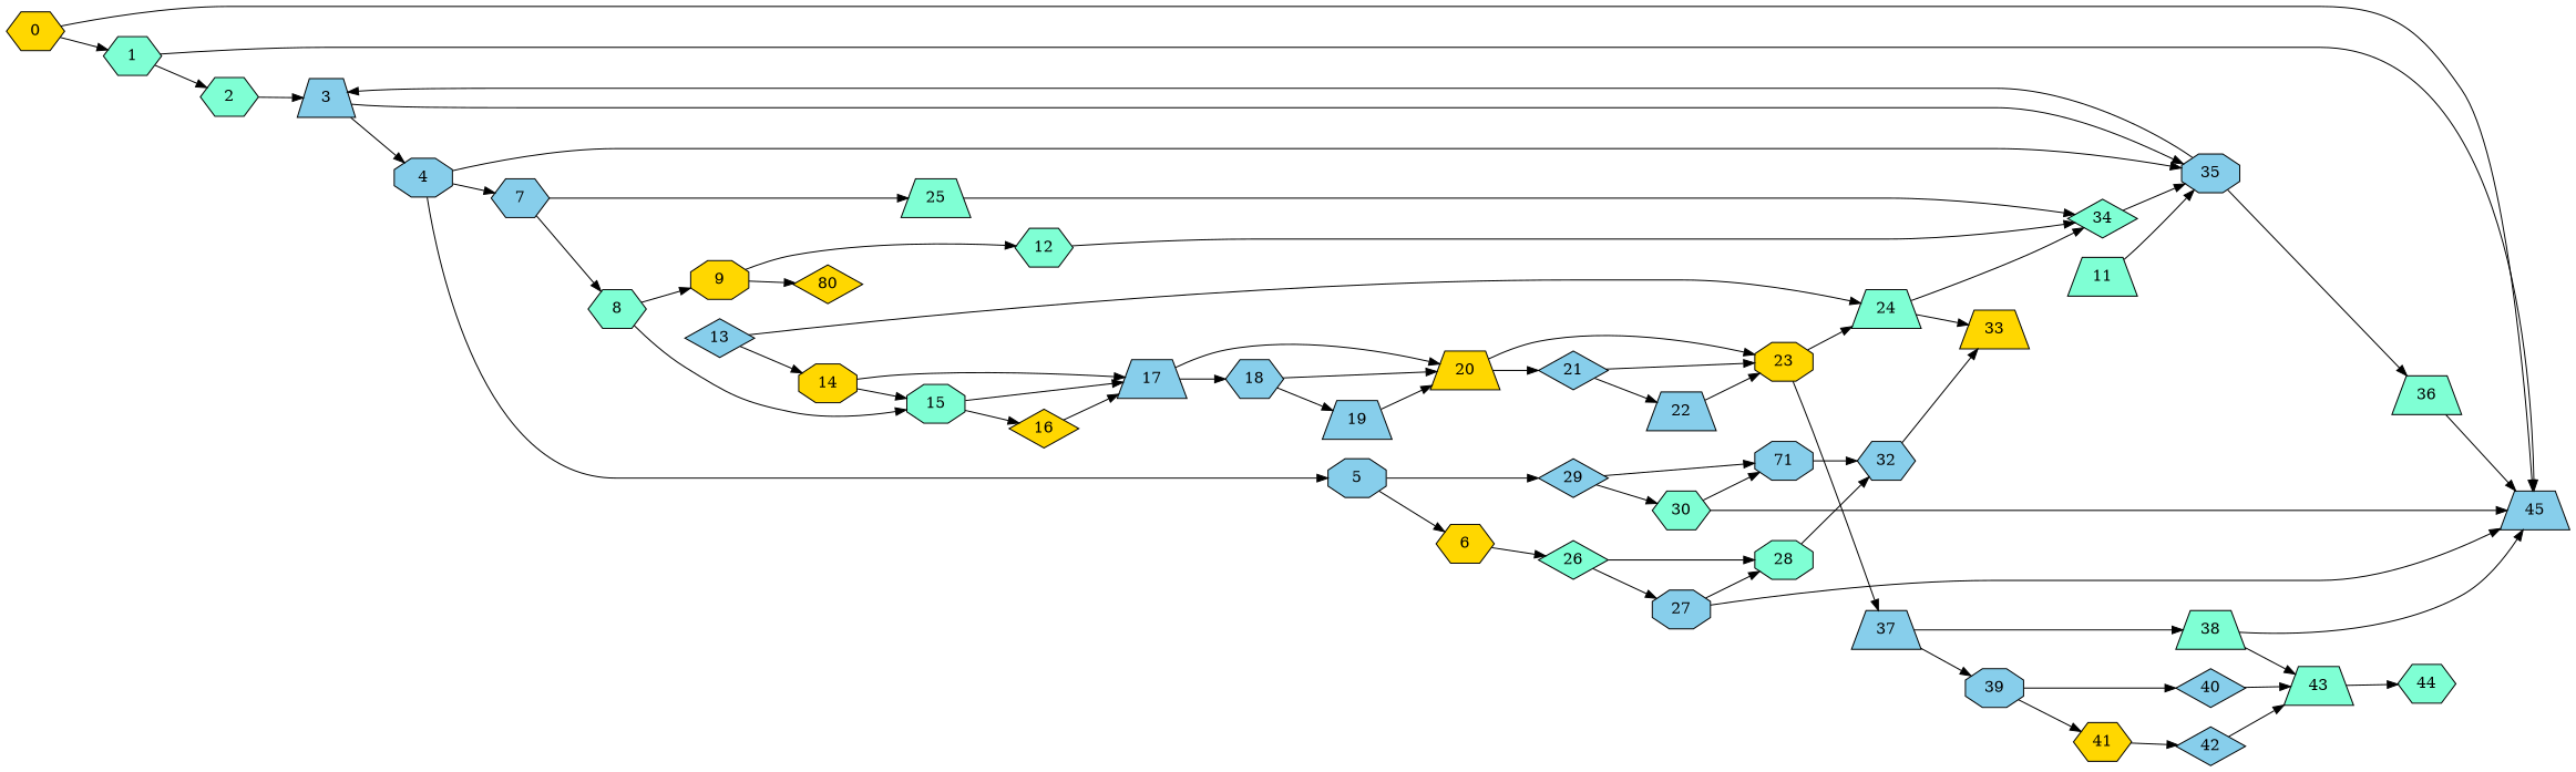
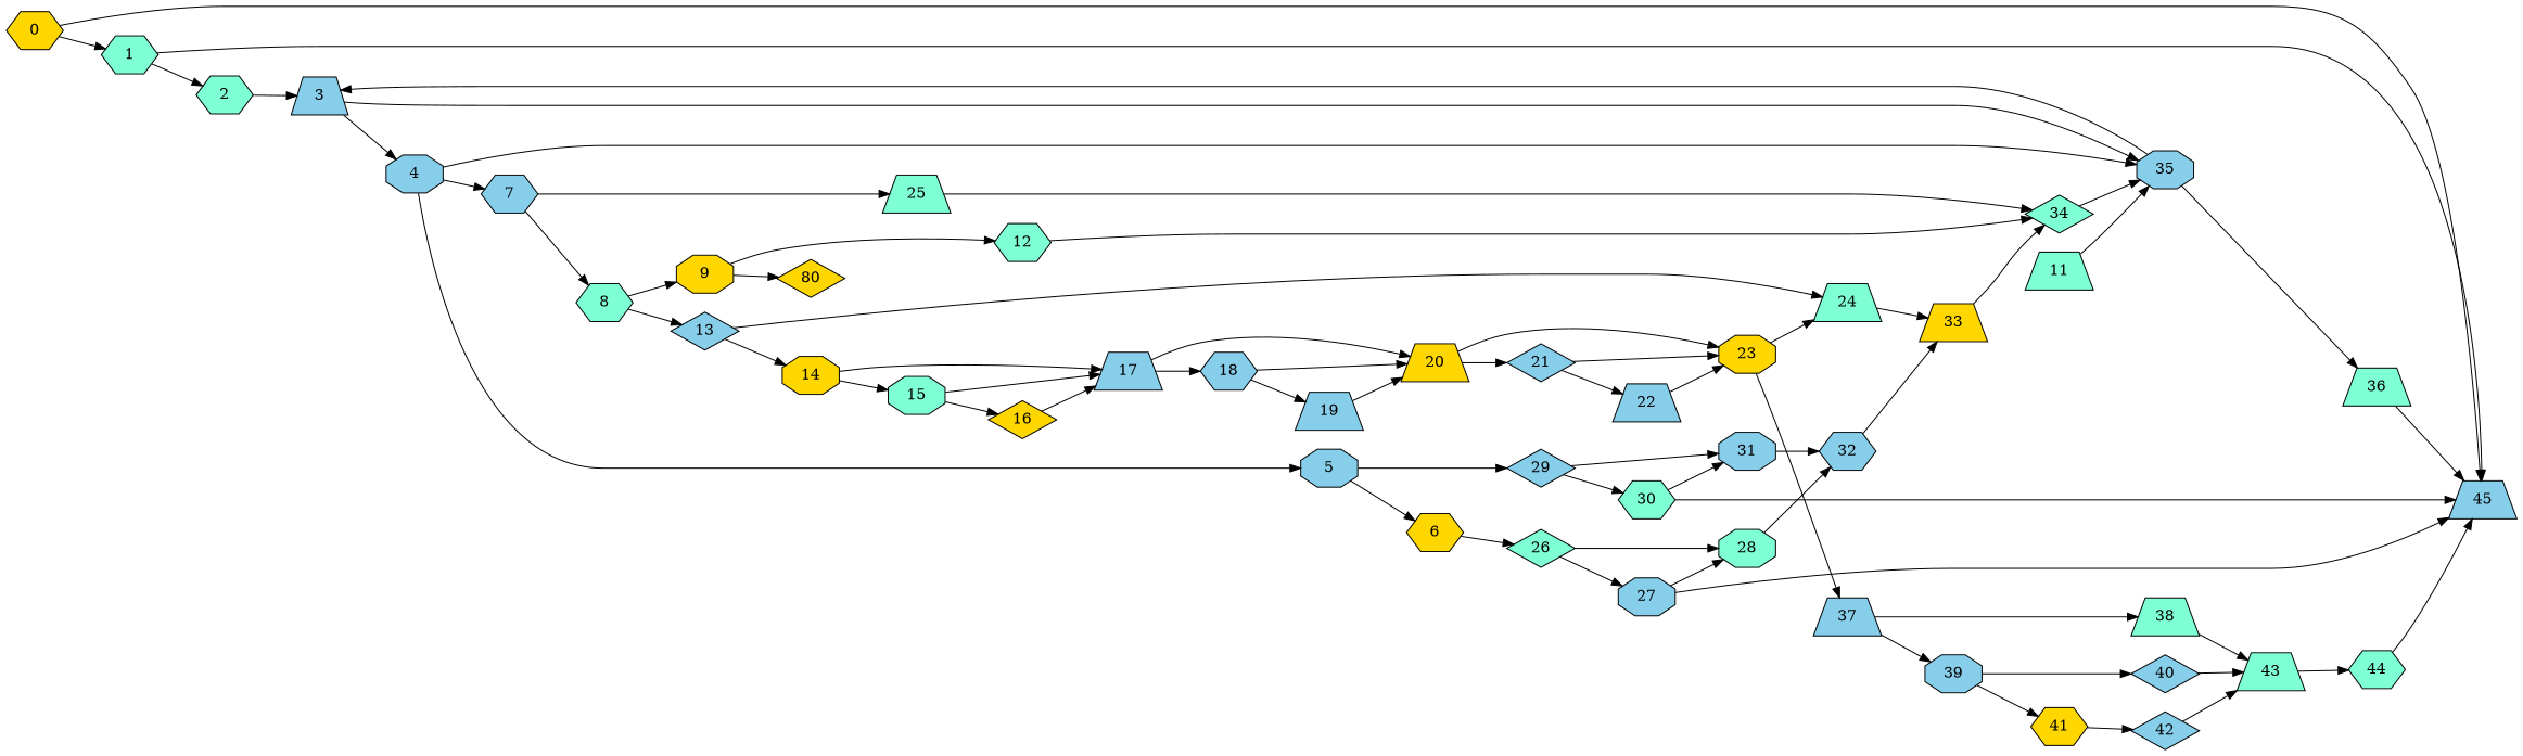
  digraph {
    fontname="DejaVu Serif"
    rankdir=LR
    node [fillcolor=skyblue fontname="DejaVu Serif" shape=trapezium style=filled]
    edge [fontname="DejaVu Serif"]
    0 [fillcolor=gold shape=hexagon]
    1 [fillcolor=aquamarine shape=hexagon]
    45
    2 [fillcolor=aquamarine shape=hexagon]
    3
    4 [shape=octagon]
    35 [shape=octagon]
    5 [shape=octagon]
    7 [shape=hexagon]
    36 [fillcolor=aquamarine]
    6 [fillcolor=gold shape=hexagon]
    29 [shape=diamond]
    26 [fillcolor=aquamarine shape=diamond]
    30 [fillcolor=aquamarine shape=hexagon]
-   31 [shape=octagon label=71]
+   31 [shape=octagon]
    8 [fillcolor=aquamarine shape=hexagon]
    25 [fillcolor=aquamarine]
    27 [shape=octagon]
    28 [fillcolor=aquamarine shape=octagon]
    9 [fillcolor=gold shape=octagon]
    13 [shape=diamond]
    34 [fillcolor=aquamarine shape=diamond]
    n23 [fillcolor=gold label=80 shape=diamond]
    12 [fillcolor=aquamarine shape=hexagon]
    14 [fillcolor=gold shape=octagon]
    24 [fillcolor=aquamarine]
    11 [fillcolor=aquamarine]
    15 [fillcolor=aquamarine shape=octagon]
    17
    33 [fillcolor=gold]
    16 [fillcolor=gold shape=diamond]
    18 [shape=hexagon]
    20 [fillcolor=gold]
    19
    21 [shape=diamond]
    23 [fillcolor=gold shape=octagon]
    22
    37
    38 [fillcolor=aquamarine]
    39 [shape=octagon]
    32 [shape=hexagon]
    43 [fillcolor=aquamarine]
    40 [shape=diamond]
    41 [fillcolor=gold shape=hexagon]
    44 [fillcolor=aquamarine shape=hexagon]
    42 [shape=diamond]
    0 -> 1
    0 -> 45
    1 -> 45
    1 -> 2
    2 -> 3
    3 -> 4
    3 -> 35
    4 -> 35
    4 -> 5
    4 -> 7
    35 -> 3
    35 -> 36
    5 -> 6
    5 -> 29
    7 -> 8
    7 -> 25
    36 -> 45
    6 -> 26
    29 -> 30
    29 -> 31
    26 -> 27
    26 -> 28
    30 -> 45
    30 -> 31
    31 -> 32
    8 -> 9
-   8 -> 15
+   8 -> 13
    25 -> 34
    27 -> 45
    27 -> 28
    28 -> 32
    9 -> n23
    9 -> 12
    13 -> 14
    13 -> 24
    34 -> 35
    12 -> 34
    14 -> 15
    14 -> 17
    24 -> 33
    11 -> 35
    15 -> 17
    15 -> 16
    17 -> 18
    17 -> 20
-   24 -> 34
+   33 -> 34
    16 -> 17
    18 -> 20
    18 -> 19
    20 -> 21
    20 -> 23
    19 -> 20
    21 -> 23
    21 -> 22
    23 -> 24
    23 -> 37
    22 -> 23
    37 -> 38
    37 -> 39
    38 -> 43
    39 -> 40
    39 -> 41
    32 -> 33
    43 -> 44
    40 -> 43
    41 -> 42
-   38 -> 45
+   44 -> 45
    42 -> 43
  }
